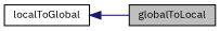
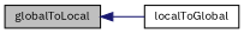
  digraph {
    rankdir=LR
    fontname="IBM Plex Sans"
    node [color=black fontname="IBM Plex Sans" fontsize=10 shape=record]
    n1 [fillcolor=grey75 fontcolor=black height=0.2 label=globalToLocal style=filled width=0.4]
    n2 [height=0.2 label=localToGlobal width=0.4]
-   n2 -> n1 [color=midnightblue dir=back fontname="IBM Plex Sans" fontsize=10 labelfontname=Helvetica labelfontsize=10 style=solid]
+   n1 -> n2 [color=midnightblue dir=back fontname="IBM Plex Sans" fontsize=10 labelfontname=Helvetica labelfontsize=10 style=solid]
  }
